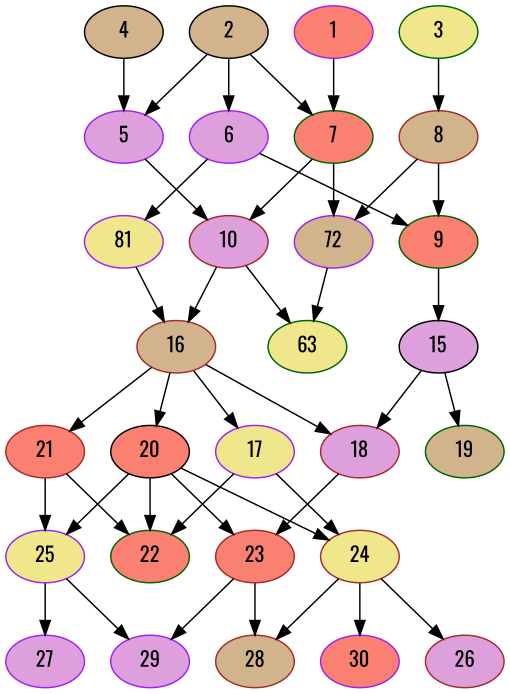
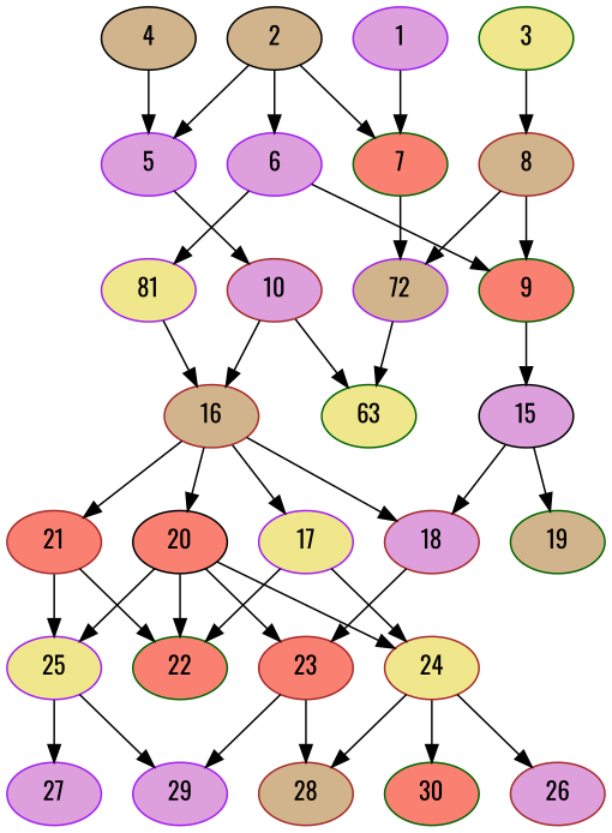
  digraph {
    fontname=Oswald
    node [alpha=0.06 color=purple fillcolor=plum fontname=Oswald style=filled]
    edge [fontname=Oswald]
-   1 [alpha=0.01 expect_size=37449728 fillcolor=salmon]
+   1 [alpha=0.01 expect_size=37449728]
    7 [alpha=0.03 color=darkgreen expect_size=16345088 fillcolor=salmon]
    10 [color=brown expect_size=48332800]
    n4 [alpha=0.05 expect_size=44910592 fillcolor=tan label=72]
    n5 [alpha=0.07 color=darkgreen expect_size=24846336 fillcolor=khaki label=63]
    16 [alpha=0.19 color=brown expect_size=15817728 fillcolor=tan]
    2 [alpha=0.11 color=black expect_size=32770048 fillcolor=tan]
    5 [alpha=0.20 expect_size=14571520]
    6 [expect_size=34329600]
    9 [alpha=0.19 color=darkgreen expect_size=45881344 fillcolor=salmon]
    n11 [alpha=0.13 expect_size=42964992 fillcolor=khaki label=81]
    15 [color=black expect_size=16561152]
    3 [alpha=0.07 color=darkgreen expect_size=27179008 fillcolor=khaki]
    8 [alpha=0.10 color=brown expect_size=26764288 fillcolor=tan]
    4 [alpha=0.09 color=black expect_size=26779648 fillcolor=tan]
    18 [alpha=0.20 color=brown expect_size=37276672]
    17 [alpha=0.16 expect_size=30800896 fillcolor=khaki]
    20 [alpha=0.09 color=black expect_size=11470848 fillcolor=salmon]
    21 [alpha=0.04 color=brown expect_size=26278912 fillcolor=salmon]
    19 [alpha=0.07 color=darkgreen expect_size=13196288 fillcolor=tan]
    23 [alpha=0.07 color=brown expect_size=21287936 fillcolor=salmon]
    22 [alpha=0.11 color=darkgreen expect_size=10592256 fillcolor=salmon]
    24 [alpha=0.13 color=brown expect_size=37897216 fillcolor=khaki]
    25 [alpha=0.02 expect_size=21465088 fillcolor=khaki]
    28 [color=brown expect_size=22752256 fillcolor=tan]
    26 [alpha=0.04 color=brown expect_size=35588096]
-   30 [alpha=0.09 expect_size=39946240 fillcolor=salmon]
+   30 [alpha=0.09 color=darkgreen expect_size=39946240 fillcolor=salmon]
    29 [alpha=0.18 expect_size=22394880]
    27 [alpha=0.10 expect_size=32436224]
    1 -> 7
-   7 -> 10
    7 -> n4
    10 -> n5
    10 -> 16
    n4 -> n5
    16 -> 18
    16 -> 17
    16 -> 20
    16 -> 21
    2 -> 7
    2 -> 5
    2 -> 6
    5 -> 10
    6 -> 9
    6 -> n11
    9 -> 15
    n11 -> 16
    15 -> 18
    15 -> 19
    3 -> 8
    8 -> n4
    8 -> 9
    4 -> 5
    18 -> 23
    17 -> 22
    17 -> 24
    20 -> 23
    20 -> 22
    20 -> 24
    20 -> 25
    21 -> 22
    21 -> 25
    23 -> 28
    23 -> 29
    24 -> 28
    24 -> 26
    24 -> 30
    25 -> 29
    25 -> 27
  }
